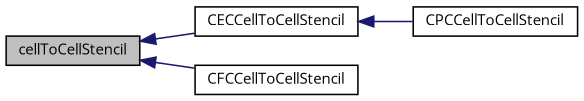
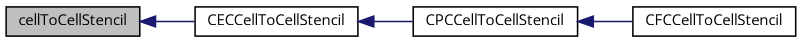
  digraph {
    fontname="Open Sans"
    rankdir=LR
    node [color=black fontname="Open Sans" fontsize=10 shape=record]
    edge [color=midnightblue dir=back fontname="Open Sans" fontsize=10 labelfontname=Helvetica labelfontsize=10 style=solid]
    n1 [fillcolor=grey75 fontcolor=black height=0.2 label=cellToCellStencil style=filled width=0.4]
    n2 [height=0.2 label=CECCellToCellStencil width=0.4]
    n3 [height=0.2 label=CFCCellToCellStencil width=0.4]
    n4 [height=0.2 label=CPCCellToCellStencil width=0.4]
    n1 -> n2
-   n1 -> n3
+   n4 -> n3
    n2 -> n4
  }
